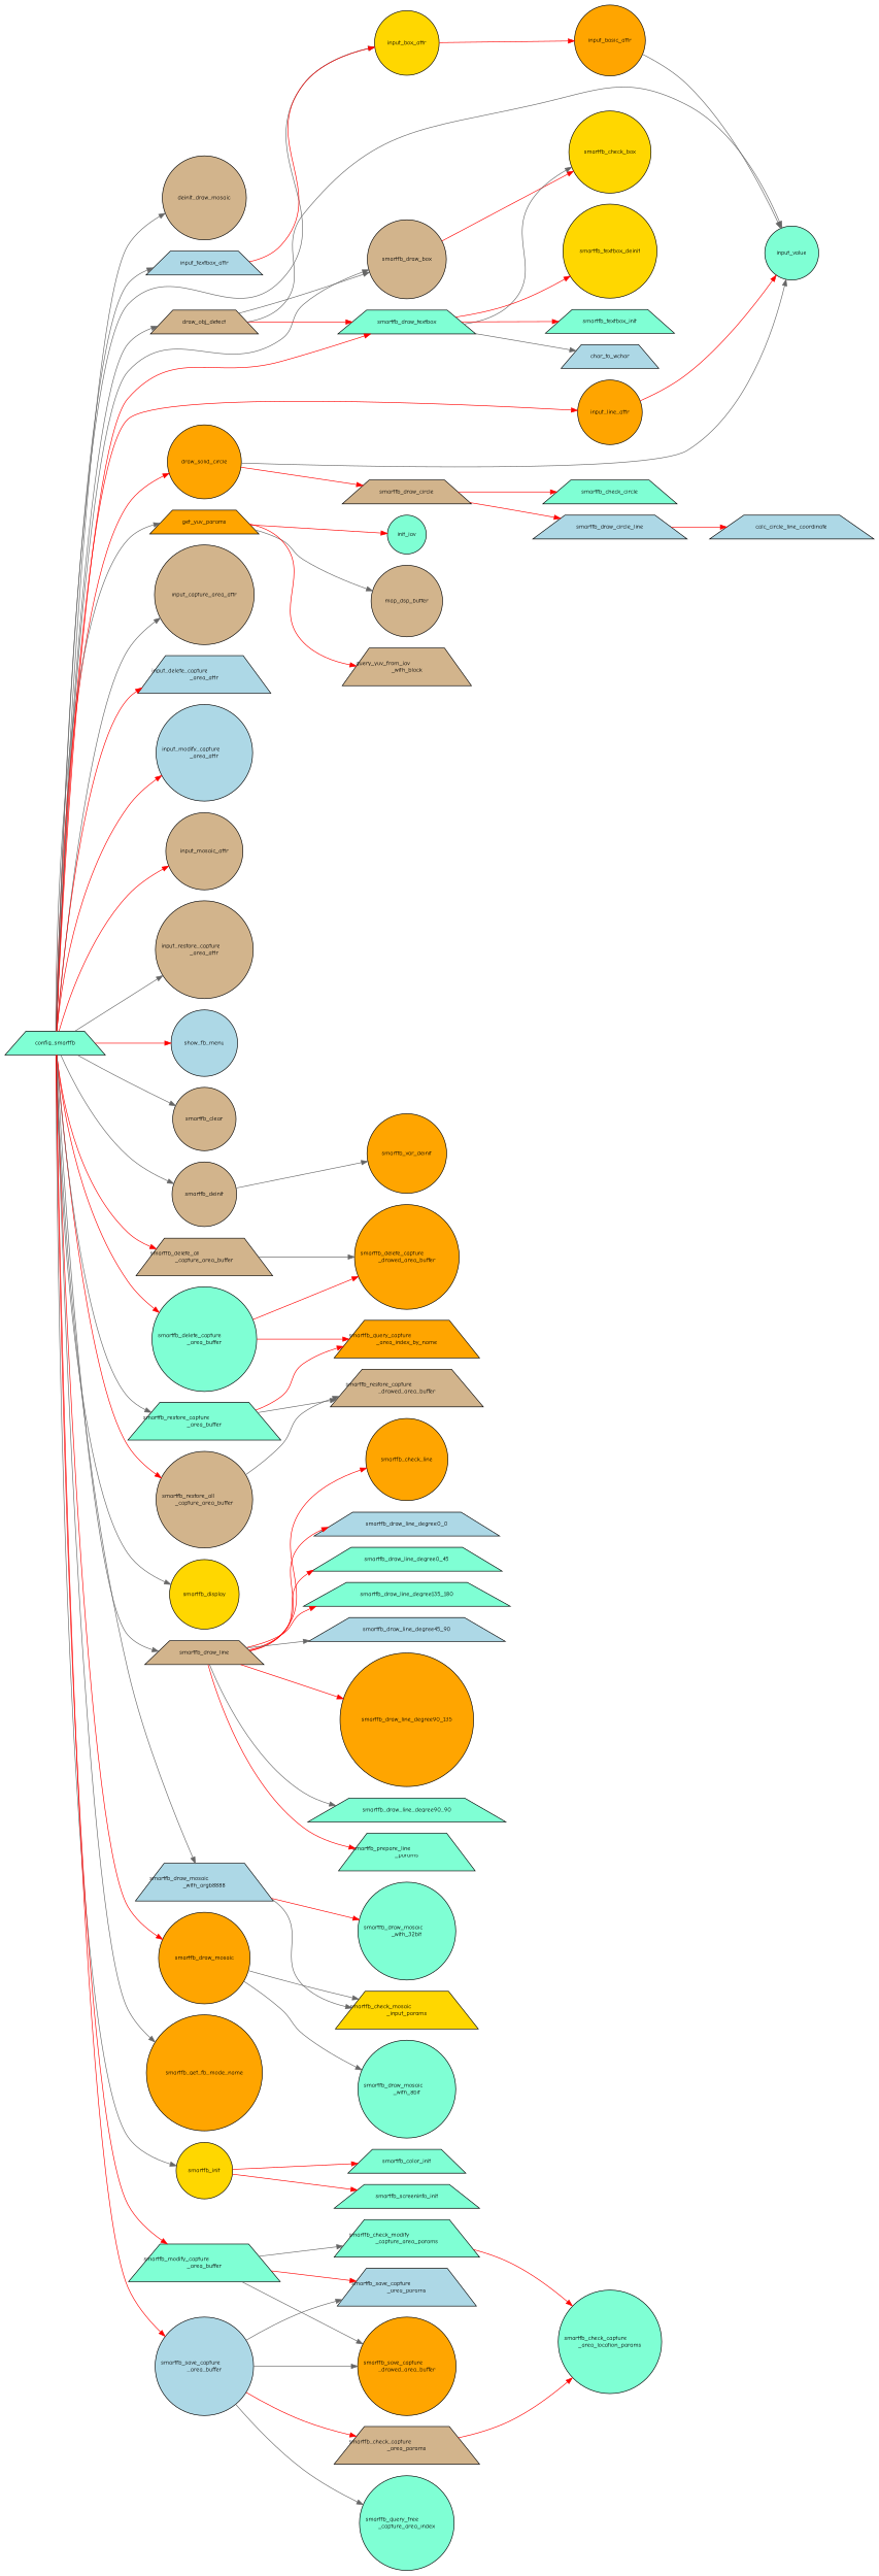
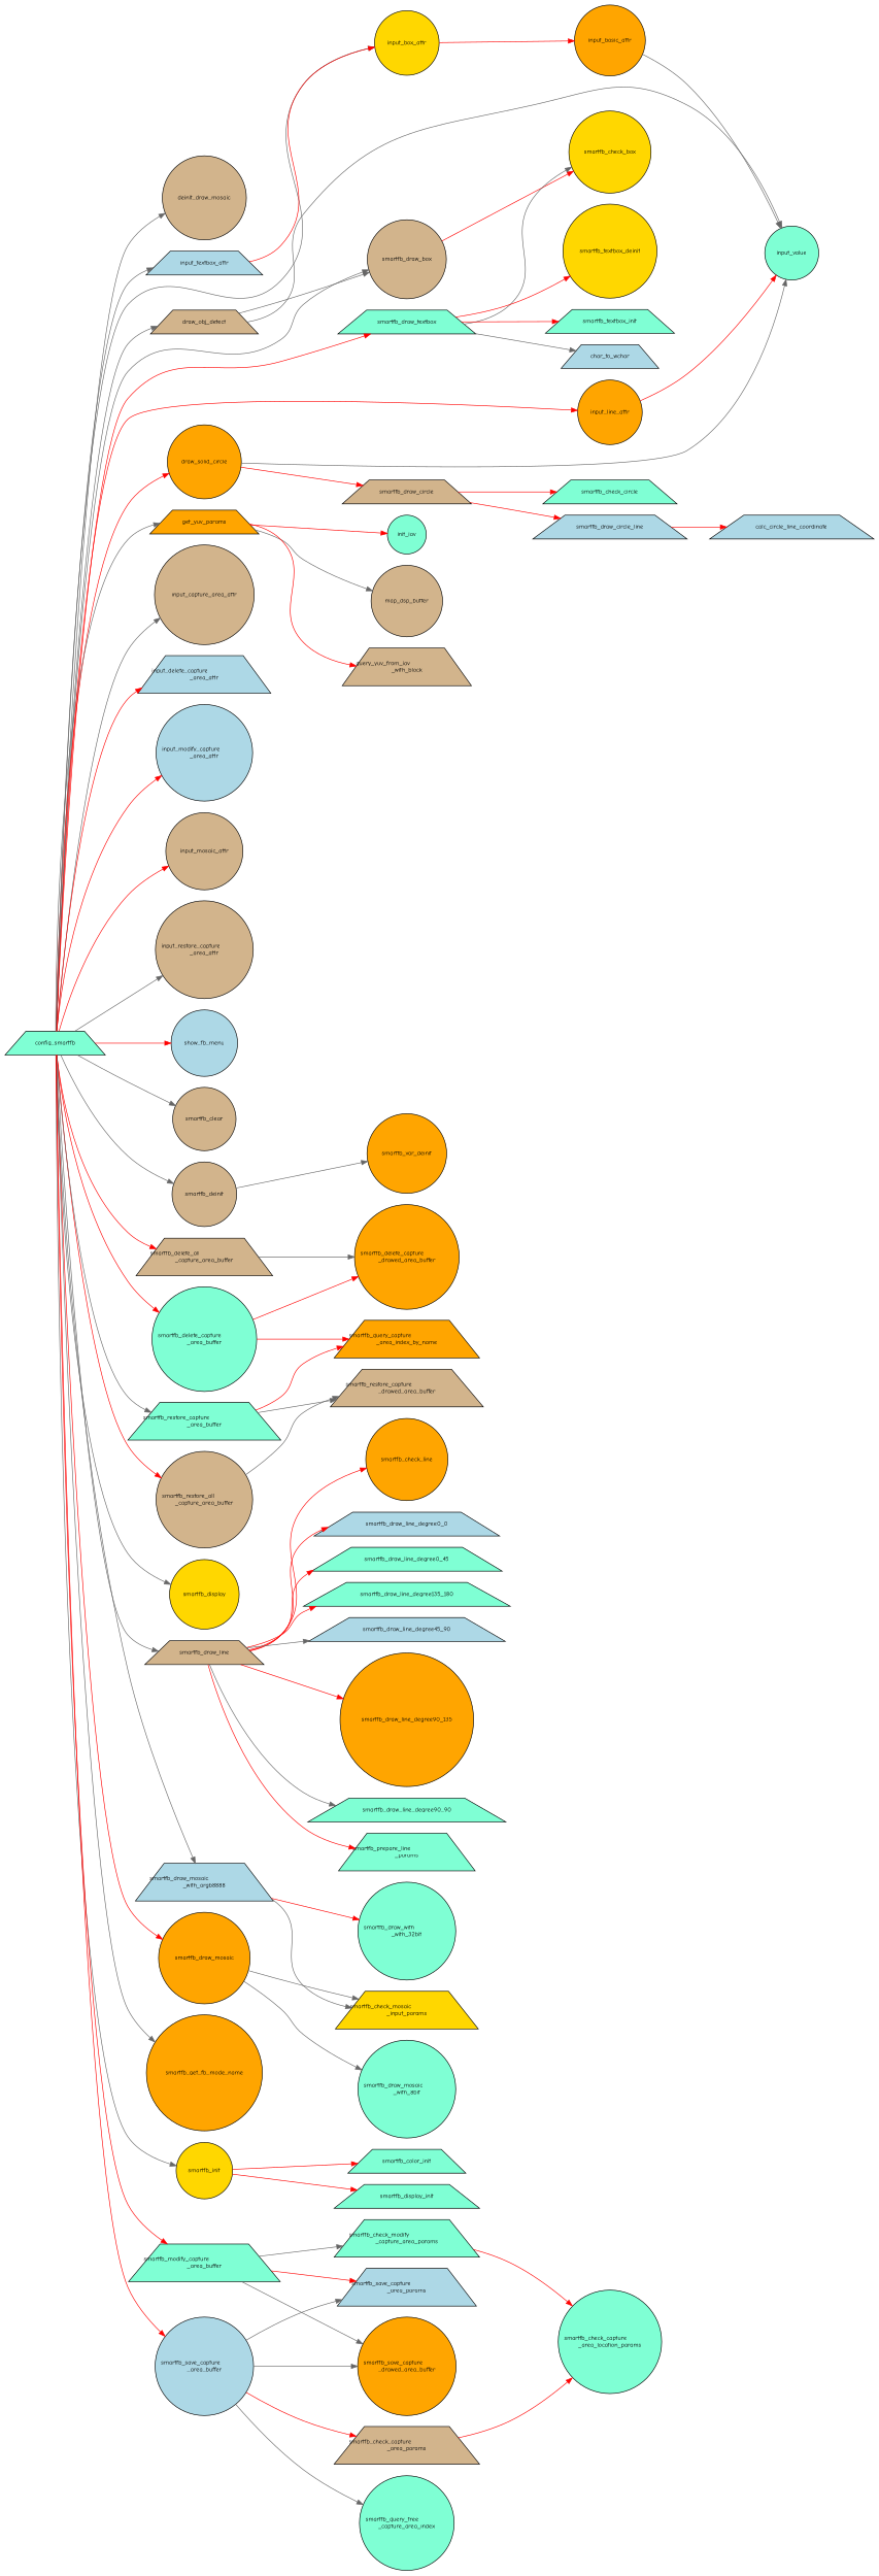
  digraph {
    fontname="Comic Neue"
    rankdir=LR
    node [color=black fillcolor=aquamarine fontname="Comic Neue" fontsize=10 shape=circle style=filled]
    edge [color=red fontname="Comic Neue" fontsize=10 labelfontname=Helvetica labelfontsize=10 style=solid]
    n1 [fontcolor=black height=0.2 label=config_smartfb shape=trapezium width=0.4]
    n2 [fillcolor=tan height=0.2 label=deinit_draw_mosaic width=0.4]
    n3 [fillcolor=tan height=0.2 label=draw_obj_detect shape=trapezium width=0.4]
    n4 [fillcolor=tan height=0.2 label=smartfb_draw_box width=0.4]
    n5 [height=0.2 label=smartfb_draw_textbox shape=trapezium width=0.4]
    n6 [fillcolor=orange height=0.2 label=draw_solid_circle width=0.4]
    n7 [fillcolor=orange height=0.2 label=get_yuv_params shape=trapezium width=0.4]
    n8 [fillcolor=gold height=0.2 label=input_box_attr width=0.4]
    n9 [fillcolor=tan height=0.2 label=input_capture_area_attr width=0.4]
    n10 [fillcolor=lightblue height=0.2 label="input_delete_capture\l_area_attr" shape=trapezium width=0.4]
    n11 [fillcolor=orange height=0.2 label=input_line_attr width=0.4]
    n12 [fillcolor=lightblue height=0.2 label="input_modify_capture\l_area_attr" width=0.4]
    n13 [fillcolor=tan height=0.2 label=input_mosaic_attr width=0.4]
    n14 [fillcolor=tan height=0.2 label="input_restore_capture\l_area_attr" width=0.4]
    n15 [fillcolor=lightblue height=0.2 label=input_textbox_attr shape=trapezium width=0.4]
    n16 [fillcolor=lightblue height=0.2 label=show_fb_menu width=0.4]
    n17 [fillcolor=tan height=0.2 label=smartfb_clear width=0.4]
    n18 [fillcolor=tan height=0.2 label=smartfb_deinit width=0.4]
    n19 [fillcolor=tan height=0.2 label="smartfb_delete_all\l_capture_area_buffer" shape=trapezium width=0.4]
    n20 [height=0.2 label="smartfb_delete_capture\l_area_buffer" width=0.4]
    n21 [fillcolor=gold height=0.2 label=smartfb_display width=0.4]
    n22 [fillcolor=tan height=0.2 label=smartfb_draw_line shape=trapezium width=0.4]
    n23 [fillcolor=orange height=0.2 label=smartfb_draw_mosaic width=0.4]
    n24 [fillcolor=lightblue height=0.2 label="smartfb_draw_mosaic\l_with_argb8888" shape=trapezium width=0.4]
    n25 [fillcolor=orange height=0.2 label=smartfb_get_fb_mode_name width=0.4]
    n26 [fillcolor=gold height=0.2 label=smartfb_init width=0.4]
    n27 [height=0.2 label="smartfb_modify_capture\l_area_buffer" shape=trapezium width=0.4]
    n28 [fillcolor=tan height=0.2 label="smartfb_restore_all\l_capture_area_buffer" width=0.4]
    n29 [height=0.2 label="smartfb_restore_capture\l_area_buffer" shape=trapezium width=0.4]
    n30 [fillcolor=lightblue height=0.2 label="smartfb_save_capture\l_area_buffer" width=0.4]
    n31 [height=0.2 label=input_value width=0.4]
    n32 [fillcolor=gold height=0.2 label=smartfb_check_box width=0.4]
    n33 [fillcolor=lightblue height=0.2 label=char_to_wchar shape=trapezium width=0.4]
    n34 [fillcolor=gold height=0.2 label=smartfb_textbox_deinit width=0.4]
    n35 [height=0.2 label=smartfb_textbox_init shape=trapezium width=0.4]
    n36 [fillcolor=tan height=0.2 label=smartfb_draw_circle shape=trapezium width=0.4]
    n37 [height=0.2 label=init_iav width=0.4]
    n38 [fillcolor=tan height=0.2 label=map_dsp_buffer width=0.4]
    n39 [fillcolor=tan height=0.2 label="query_yuv_from_iav\l_with_block" shape=trapezium width=0.4]
    n40 [fillcolor=orange height=0.2 label=input_basic_attr width=0.4]
    n41 [fillcolor=orange height=0.2 label=smartfb_var_deinit width=0.4]
    n42 [fillcolor=orange height=0.2 label="smartfb_delete_capture\l_drawed_area_buffer" width=0.4]
    n43 [fillcolor=orange height=0.2 label="smartfb_query_capture\l_area_index_by_name" shape=trapezium width=0.4]
    n44 [fillcolor=orange height=0.2 label=smartfb_check_line width=0.4]
    n45 [fillcolor=lightblue height=0.2 label=smartfb_draw_line_degree0_0 shape=trapezium width=0.4]
    n46 [height=0.2 label=smartfb_draw_line_degree0_45 shape=trapezium width=0.4]
    n47 [height=0.2 label=smartfb_draw_line_degree135_180 shape=trapezium width=0.4]
    n48 [fillcolor=lightblue height=0.2 label=smartfb_draw_line_degree45_90 shape=trapezium width=0.4]
    n49 [fillcolor=orange height=0.2 label=smartfb_draw_line_degree90_135 width=0.4]
    n50 [height=0.2 label=smartfb_draw_line_degree90_90 shape=trapezium width=0.4]
    n51 [height=0.2 label="smartfb_prepare_line\l_params" shape=trapezium width=0.4]
    n52 [fillcolor=gold height=0.2 label="smartfb_check_mosaic\l_input_params" shape=trapezium width=0.4]
    n53 [height=0.2 label="smartfb_draw_mosaic\l_with_8bit" width=0.4]
-   n54 [height=0.2 label="smartfb_draw_mosaic\l_with_32bit" width=0.4]
+   n54 [height=0.2 label="smartfb_draw_with\l_with_32bit" width=0.4]
    n55 [height=0.2 label=smartfb_color_init shape=trapezium width=0.4]
-   n56 [height=0.2 label=smartfb_screeninfo_init shape=trapezium width=0.4]
+   n56 [height=0.2 label=smartfb_display_init shape=trapezium width=0.4]
    n57 [height=0.2 label="smartfb_check_modify\l_capture_area_params" shape=trapezium width=0.4]
    n58 [fillcolor=lightblue height=0.2 label="smartfb_save_capture\l_area_params" shape=trapezium width=0.4]
    n59 [fillcolor=orange height=0.2 label="smartfb_save_capture\l_drawed_area_buffer" width=0.4]
    n60 [fillcolor=tan height=0.2 label="smartfb_restore_capture\l_drawed_area_buffer" shape=trapezium width=0.4]
    n61 [fillcolor=tan height=0.2 label="smartfb_check_capture\l_area_params" shape=trapezium width=0.4]
    n62 [height=0.2 label="smartfb_query_free\l_capture_area_index" width=0.4]
    n63 [height=0.2 label=smartfb_check_circle shape=trapezium width=0.4]
    n64 [fillcolor=lightblue height=0.2 label=smartfb_draw_circle_line shape=trapezium width=0.4]
    n65 [fillcolor=lightblue height=0.2 label=calc_circle_line_coordinate shape=trapezium width=0.4]
    n66 [height=0.2 label="smartfb_check_capture\l_area_location_params" width=0.4]
    n1 -> n2 [color=gray40]
    n1 -> n3 [color=gray40]
    n1 -> n4 [color=gray40]
    n1 -> n5
    n1 -> n6
    n1 -> n7 [color=gray40]
    n1 -> n8 [color=gray40]
    n1 -> n9 [color=gray40]
    n1 -> n10
    n1 -> n11
    n1 -> n12
    n1 -> n13
    n1 -> n14 [color=gray40]
    n1 -> n15 [color=gray40]
    n1 -> n16
    n1 -> n17 [color=gray40]
    n1 -> n18 [color=gray40]
    n1 -> n19
    n1 -> n20
    n1 -> n21 [color=gray40]
    n1 -> n22 [color=gray40]
    n1 -> n23
    n1 -> n24 [color=gray40]
    n1 -> n25 [color=gray40]
    n1 -> n26 [color=gray40]
    n1 -> n27
    n1 -> n28
    n1 -> n29 [color=gray40]
    n1 -> n30
    n3 -> n4 [color=gray40]
-   n3 -> n5
    n3 -> n31 [color=gray40]
    n4 -> n32
    n5 -> n32 [color=gray40]
    n5 -> n33 [color=gray40]
    n5 -> n34
    n5 -> n35
    n6 -> n31 [color=gray40]
    n6 -> n36
    n7 -> n37
    n7 -> n38 [color=gray40]
    n7 -> n39
    n8 -> n40
    n11 -> n31
    n15 -> n8
    n18 -> n41 [color=gray40]
    n19 -> n42 [color=gray40]
    n20 -> n42
    n20 -> n43
    n22 -> n44
    n22 -> n45
    n22 -> n46
    n22 -> n47
    n22 -> n48 [color=gray40]
    n22 -> n49
    n22 -> n50 [color=gray40]
    n22 -> n51
    n23 -> n52 [color=gray40]
    n23 -> n53 [color=gray40]
    n24 -> n52 [color=gray40]
    n24 -> n54
    n26 -> n55
    n26 -> n56
    n27 -> n57 [color=gray40]
    n27 -> n58
    n27 -> n59 [color=gray40]
    n28 -> n60 [color=gray40]
    n29 -> n43
    n29 -> n60 [color=gray40]
    n30 -> n58 [color=gray40]
    n30 -> n59 [color=gray40]
    n30 -> n61
    n30 -> n62 [color=gray40]
    n36 -> n63
    n36 -> n64
    n40 -> n31 [color=gray40]
    n57 -> n66
    n61 -> n66
    n64 -> n65
  }
